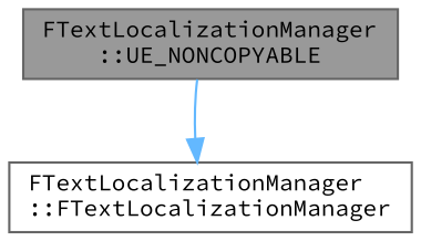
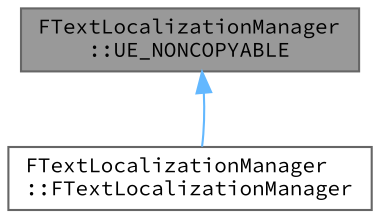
  digraph {
    rankdir=TB
    fontname="Source Code Pro"
    node [fontname="Source Code Pro" fontsize=10 shape=box style=filled]
    n1 [color=gray40 fillcolor=grey60 fontcolor=black height=0.2 label="FTextLocalizationManager\l::UE_NONCOPYABLE" width=0.4]
    n2 [color=grey40 fillcolor=white height=0.2 label="FTextLocalizationManager\l::FTextLocalizationManager" width=0.4]
-   n1 -> n2 [color=steelblue1 fontname="Source Code Pro" fontsize=10 labelfontname=Helvetica labelfontsize=10 style=solid]
+   n2 -> n1 [color=steelblue1 fontname="Source Code Pro" fontsize=10 labelfontname=Helvetica labelfontsize=10 style=solid]
  }
